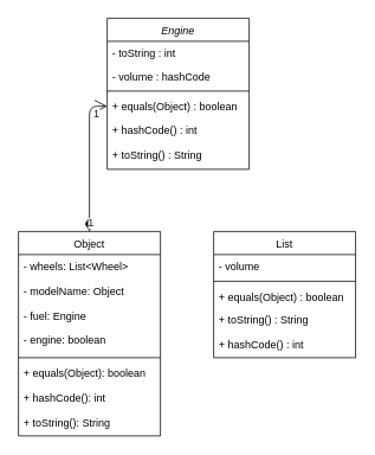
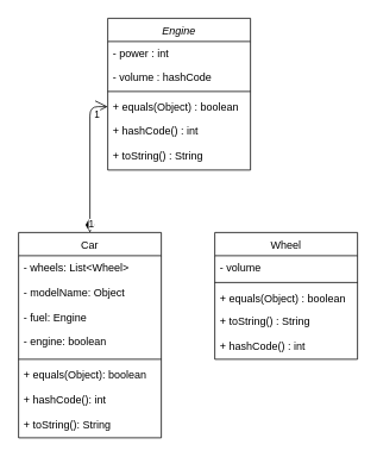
  <mxCell id="0" />
  <mxCell id="1" parent="0" />
  <mxCell id="2" value="Engine" style="swimlane;fontStyle=2;align=center;verticalAlign=top;childLayout=stackLayout;horizontal=1;startSize=26;horizontalStack=0;resizeParent=1;resizeLast=0;collapsible=1;marginBottom=0;rounded=0;shadow=0;strokeWidth=1;" parent="1" vertex="1"><mxGeometry x="120" y="20" width="160" height="170" as="geometry"><mxRectangle x="230" y="140" width="160" height="26" as="alternateBounds" /></mxGeometry></mxCell>
- <mxCell id="3" value="- toString : int" style="text;align=left;verticalAlign=top;spacingLeft=4;spacingRight=4;overflow=hidden;rotatable=0;points=[[0,0.5],[1,0.5]];portConstraint=eastwest;" parent="2" vertex="1"><mxGeometry y="26" width="160" height="26" as="geometry" /></mxCell>
+ <mxCell id="3" value="- power : int" style="text;align=left;verticalAlign=top;spacingLeft=4;spacingRight=4;overflow=hidden;rotatable=0;points=[[0,0.5],[1,0.5]];portConstraint=eastwest;" parent="2" vertex="1"><mxGeometry y="26" width="160" height="26" as="geometry" /></mxCell>
  <mxCell id="4" value="- volume : hashCode" style="text;align=left;verticalAlign=top;spacingLeft=4;spacingRight=4;overflow=hidden;rotatable=0;points=[[0,0.5],[1,0.5]];portConstraint=eastwest;rounded=0;shadow=0;html=0;" parent="2" vertex="1"><mxGeometry y="52" width="160" height="26" as="geometry" /></mxCell>
  <mxCell id="5" value="" style="line;html=1;strokeWidth=1;align=left;verticalAlign=middle;spacingTop=-1;spacingLeft=3;spacingRight=3;rotatable=0;labelPosition=right;points=[];portConstraint=eastwest;" parent="2" vertex="1"><mxGeometry y="78" width="160" height="8" as="geometry" /></mxCell>
  <mxCell id="6" value="+ equals(Object) : boolean" style="text;align=left;verticalAlign=top;spacingLeft=4;spacingRight=4;overflow=hidden;rotatable=0;points=[[0,0.5],[1,0.5]];portConstraint=eastwest;" parent="2" vertex="1"><mxGeometry y="86" width="160" height="26" as="geometry" /></mxCell>
  <mxCell id="7" value="+ hashCode() : int" style="text;align=left;verticalAlign=top;spacingLeft=4;spacingRight=4;overflow=hidden;rotatable=0;points=[[0,0.5],[1,0.5]];portConstraint=eastwest;" parent="2" vertex="1"><mxGeometry y="112" width="160" height="28" as="geometry" /></mxCell>
  <mxCell id="8" value="+ toString() : String" style="text;align=left;verticalAlign=top;spacingLeft=4;spacingRight=4;overflow=hidden;rotatable=0;points=[[0,0.5],[1,0.5]];portConstraint=eastwest;" parent="2" vertex="1"><mxGeometry y="140" width="160" height="28" as="geometry" /></mxCell>
- <mxCell id="9" value="Object" style="swimlane;fontStyle=0;align=center;verticalAlign=top;childLayout=stackLayout;horizontal=1;startSize=26;horizontalStack=0;resizeParent=1;resizeLast=0;collapsible=1;marginBottom=0;rounded=0;shadow=0;strokeWidth=1;" parent="1" vertex="1"><mxGeometry x="20" y="260" width="160" height="230" as="geometry"><mxRectangle x="130" y="380" width="160" height="26" as="alternateBounds" /></mxGeometry></mxCell>
+ <mxCell id="9" value="Car" style="swimlane;fontStyle=0;align=center;verticalAlign=top;childLayout=stackLayout;horizontal=1;startSize=26;horizontalStack=0;resizeParent=1;resizeLast=0;collapsible=1;marginBottom=0;rounded=0;shadow=0;strokeWidth=1;" parent="1" vertex="1"><mxGeometry x="20" y="260" width="160" height="230" as="geometry"><mxRectangle x="130" y="380" width="160" height="26" as="alternateBounds" /></mxGeometry></mxCell>
  <mxCell id="10" value="- wheels: List&lt;Wheel&gt;" style="text;align=left;verticalAlign=top;spacingLeft=4;spacingRight=4;overflow=hidden;rotatable=0;points=[[0,0.5],[1,0.5]];portConstraint=eastwest;" parent="9" vertex="1"><mxGeometry y="26" width="160" height="28" as="geometry" /></mxCell>
  <mxCell id="11" value="- modelName: Object" style="text;align=left;verticalAlign=top;spacingLeft=4;spacingRight=4;overflow=hidden;rotatable=0;points=[[0,0.5],[1,0.5]];portConstraint=eastwest;" parent="9" vertex="1"><mxGeometry y="54" width="160" height="28" as="geometry" /></mxCell>
  <mxCell id="12" value="- fuel: Engine" style="text;align=left;verticalAlign=top;spacingLeft=4;spacingRight=4;overflow=hidden;rotatable=0;points=[[0,0.5],[1,0.5]];portConstraint=eastwest;fontStyle=0" parent="9" vertex="1"><mxGeometry y="82" width="160" height="26" as="geometry" /></mxCell>
  <mxCell id="13" value="- engine: boolean" style="text;align=left;verticalAlign=top;spacingLeft=4;spacingRight=4;overflow=hidden;rotatable=0;points=[[0,0.5],[1,0.5]];portConstraint=eastwest;" parent="9" vertex="1"><mxGeometry y="108" width="160" height="30" as="geometry" /></mxCell>
  <mxCell id="14" value="" style="line;html=1;strokeWidth=1;align=left;verticalAlign=middle;spacingTop=-1;spacingLeft=3;spacingRight=3;rotatable=0;labelPosition=right;points=[];portConstraint=eastwest;" parent="9" vertex="1"><mxGeometry y="138" width="160" height="8" as="geometry" /></mxCell>
  <mxCell id="15" value="+ equals(Object): boolean" style="text;align=left;verticalAlign=top;spacingLeft=4;spacingRight=4;overflow=hidden;rotatable=0;points=[[0,0.5],[1,0.5]];portConstraint=eastwest;" parent="9" vertex="1"><mxGeometry y="146" width="160" height="28" as="geometry" /></mxCell>
  <mxCell id="16" value="+ hashCode(): int" style="text;align=left;verticalAlign=top;spacingLeft=4;spacingRight=4;overflow=hidden;rotatable=0;points=[[0,0.5],[1,0.5]];portConstraint=eastwest;" parent="9" vertex="1"><mxGeometry y="174" width="160" height="28" as="geometry" /></mxCell>
  <mxCell id="17" value="+ toString(): String" style="text;align=left;verticalAlign=top;spacingLeft=4;spacingRight=4;overflow=hidden;rotatable=0;points=[[0,0.5],[1,0.5]];portConstraint=eastwest;" parent="9" vertex="1"><mxGeometry y="202" width="160" height="28" as="geometry" /></mxCell>
- <mxCell id="18" value="List" style="swimlane;fontStyle=0;align=center;verticalAlign=top;childLayout=stackLayout;horizontal=1;startSize=26;horizontalStack=0;resizeParent=1;resizeLast=0;collapsible=1;marginBottom=0;rounded=0;shadow=0;strokeWidth=1;" parent="1" vertex="1"><mxGeometry x="240" y="260" width="160" height="142" as="geometry"><mxRectangle x="508" y="120" width="160" height="26" as="alternateBounds" /></mxGeometry></mxCell>
+ <mxCell id="18" value="Wheel" style="swimlane;fontStyle=0;align=center;verticalAlign=top;childLayout=stackLayout;horizontal=1;startSize=26;horizontalStack=0;resizeParent=1;resizeLast=0;collapsible=1;marginBottom=0;rounded=0;shadow=0;strokeWidth=1;" parent="1" vertex="1"><mxGeometry x="240" y="260" width="160" height="142" as="geometry"><mxRectangle x="508" y="120" width="160" height="26" as="alternateBounds" /></mxGeometry></mxCell>
  <mxCell id="19" value="- volume" style="text;align=left;verticalAlign=top;spacingLeft=4;spacingRight=4;overflow=hidden;rotatable=0;points=[[0,0.5],[1,0.5]];portConstraint=eastwest;rounded=0;shadow=0;html=0;" parent="18" vertex="1"><mxGeometry y="26" width="160" height="26" as="geometry" /></mxCell>
  <mxCell id="20" value="" style="line;html=1;strokeWidth=1;align=left;verticalAlign=middle;spacingTop=-1;spacingLeft=3;spacingRight=3;rotatable=0;labelPosition=right;points=[];portConstraint=eastwest;" parent="18" vertex="1"><mxGeometry y="52" width="160" height="8" as="geometry" /></mxCell>
  <mxCell id="21" value="+ equals(Object) : boolean" style="text;align=left;verticalAlign=top;spacingLeft=4;spacingRight=4;overflow=hidden;rotatable=0;points=[[0,0.5],[1,0.5]];portConstraint=eastwest;" parent="18" vertex="1"><mxGeometry y="60" width="160" height="26" as="geometry" /></mxCell>
  <mxCell id="22" value="+ toString() : String" style="text;align=left;verticalAlign=top;spacingLeft=4;spacingRight=4;overflow=hidden;rotatable=0;points=[[0,0.5],[1,0.5]];portConstraint=eastwest;" parent="18" vertex="1"><mxGeometry y="86" width="160" height="28" as="geometry" /></mxCell>
  <mxCell id="23" value="+ hashCode() : int" style="text;align=left;verticalAlign=top;spacingLeft=4;spacingRight=4;overflow=hidden;rotatable=0;points=[[0,0.5],[1,0.5]];portConstraint=eastwest;" parent="18" vertex="1"><mxGeometry y="114" width="160" height="28" as="geometry" /></mxCell>
  <mxCell id="24" value="1" style="endArrow=open;html=1;endSize=12;startArrow=diamondThin;startSize=14;startFill=1;edgeStyle=orthogonalEdgeStyle;align=left;verticalAlign=bottom;exitX=0.5;exitY=0;exitDx=0;exitDy=0;" parent="1" source="9" target="6" edge="1"><mxGeometry x="-1" y="3" relative="1" as="geometry"><mxPoint x="110" y="190" as="sourcePoint" /><mxPoint x="270" y="190" as="targetPoint" /></mxGeometry></mxCell>
  <mxCell id="25" value="1" style="edgeLabel;html=1;align=center;verticalAlign=middle;resizable=0;points=[];" parent="24" vertex="1" connectable="0"><mxGeometry x="0.844" y="-8" relative="1" as="geometry"><mxPoint as="offset" /></mxGeometry></mxCell>
